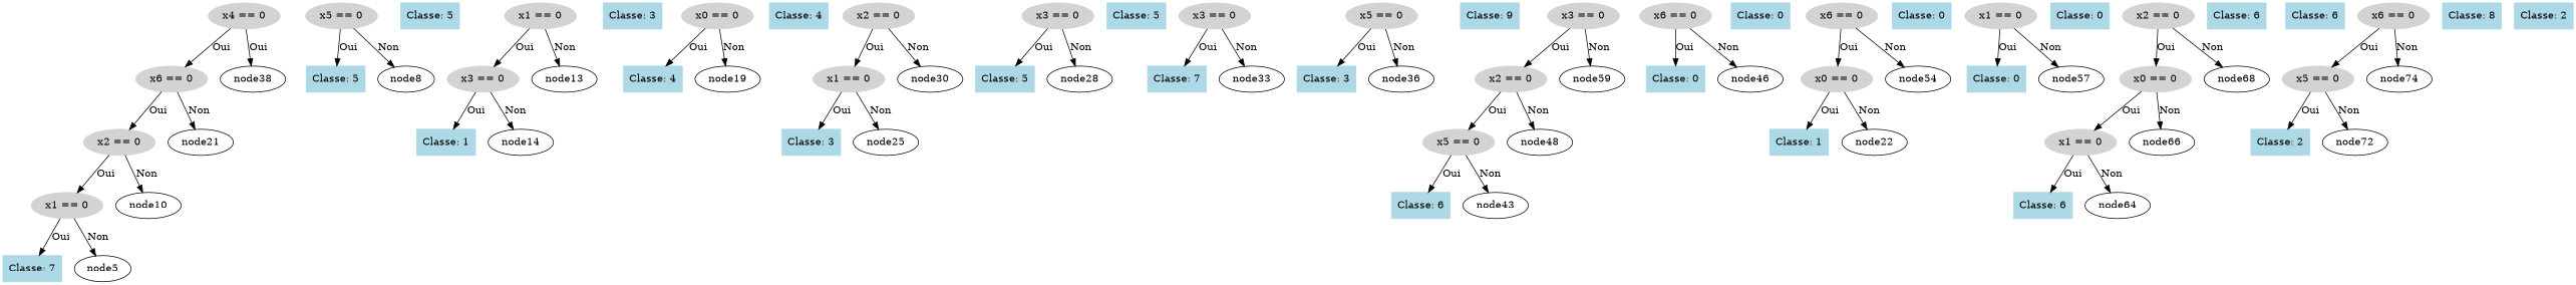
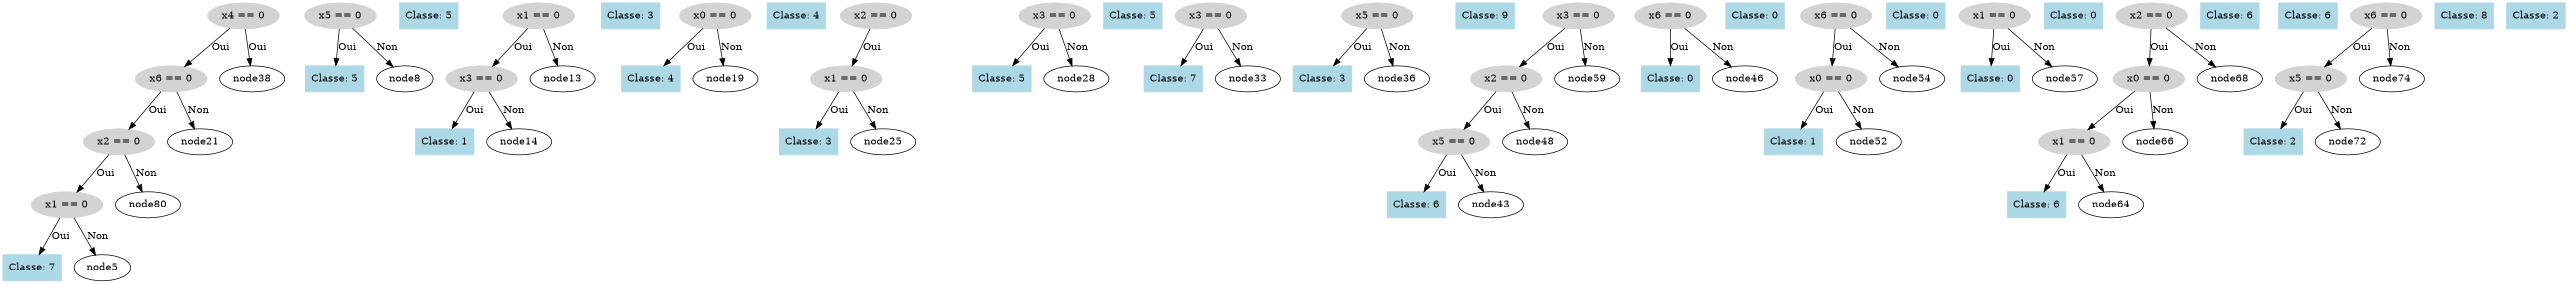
  digraph {
    node [color=lightblue shape=box style=filled]
    n1 [color=lightgray label="x4 == 0" shape=ellipse]
    n2 [color=lightgray label="x6 == 0" shape=ellipse]
    node38 [color="" shape="" style=""]
    n4 [color=lightgray label="x2 == 0" shape=ellipse]
    node21 [color="" shape="" style=""]
    n6 [color=lightgray label="x1 == 0" shape=ellipse]
-   node10 [color="" shape="" style=""]
+   node10 [label=node80 color="" shape="" style=""]
    n8 [label="Classe: 7"]
    node5 [color="" shape="" style=""]
    n10 [color=lightgray label="x5 == 0" shape=ellipse]
    n11 [label="Classe: 5"]
    node8 [color="" shape="" style=""]
    n13 [label="Classe: 5"]
    n14 [color=lightgray label="x1 == 0" shape=ellipse]
    n15 [color=lightgray label="x3 == 0" shape=ellipse]
    n16 [label=node13 color="" shape="" style=""]
    n17 [label="Classe: 1"]
    node14 [color="" shape="" style=""]
    n19 [label="Classe: 3"]
    n20 [color=lightgray label="x0 == 0" shape=ellipse]
    n21 [label="Classe: 4"]
    node19 [color="" shape="" style=""]
    n23 [label="Classe: 4"]
    n24 [color=lightgray label="x2 == 0" shape=ellipse]
    n25 [color=lightgray label="x1 == 0" shape=ellipse]
-   node30 [color="" shape="" style=""]
    n27 [label="Classe: 3"]
    node25 [color="" shape="" style=""]
    n29 [color=lightgray label="x3 == 0" shape=ellipse]
    n30 [label="Classe: 5"]
    node28 [color="" shape="" style=""]
    n32 [label="Classe: 5"]
    n33 [color=lightgray label="x3 == 0" shape=ellipse]
    n34 [label="Classe: 7"]
    node33 [color="" shape="" style=""]
    n36 [color=lightgray label="x5 == 0" shape=ellipse]
    n37 [label="Classe: 3"]
    node36 [color="" shape="" style=""]
    n39 [label="Classe: 9"]
    n40 [color=lightgray label="x3 == 0" shape=ellipse]
    n41 [color=lightgray label="x2 == 0" shape=ellipse]
    node59 [color="" shape="" style=""]
    n43 [color=lightgray label="x5 == 0" shape=ellipse]
    node48 [color="" shape="" style=""]
    n45 [label="Classe: 6"]
    node43 [color="" shape="" style=""]
    n47 [color=lightgray label="x6 == 0" shape=ellipse]
    n48 [label="Classe: 0"]
    node46 [color="" shape="" style=""]
    n50 [label="Classe: 0"]
    n51 [color=lightgray label="x6 == 0" shape=ellipse]
    n52 [color=lightgray label="x0 == 0" shape=ellipse]
    node54 [color="" shape="" style=""]
    n54 [label="Classe: 1"]
-   node52 [label=node22 color="" shape="" style=""]
+   node52 [color="" shape="" style=""]
    n56 [label="Classe: 0"]
    n57 [color=lightgray label="x1 == 0" shape=ellipse]
    n58 [label="Classe: 0"]
    node57 [color="" shape="" style=""]
    n60 [label="Classe: 0"]
    n61 [color=lightgray label="x2 == 0" shape=ellipse]
    n62 [color=lightgray label="x0 == 0" shape=ellipse]
    node68 [color="" shape="" style=""]
    n64 [color=lightgray label="x1 == 0" shape=ellipse]
    node66 [color="" shape="" style=""]
    n66 [label="Classe: 6"]
    node64 [color="" shape="" style=""]
    n68 [label="Classe: 6"]
    n69 [label="Classe: 6"]
    n70 [color=lightgray label="x6 == 0" shape=ellipse]
    n71 [color=lightgray label="x5 == 0" shape=ellipse]
    node74 [color="" shape="" style=""]
    n73 [label="Classe: 2"]
    node72 [color="" shape="" style=""]
    n75 [label="Classe: 8"]
    n76 [label="Classe: 2"]
    n1 -> n2 [label=Oui]
    n1 -> node38 [label=Oui]
    n2 -> n4 [label=Oui]
    n2 -> node21 [label=Non]
    n4 -> n6 [label=Oui]
    n4 -> node10 [label=Non]
    n6 -> n8 [label=Oui]
    n6 -> node5 [label=Non]
    n10 -> n11 [label=Oui]
    n10 -> node8 [label=Non]
    n14 -> n15 [label=Oui]
    n14 -> n16 [label=Non]
    n15 -> n17 [label=Oui]
    n15 -> node14 [label=Non]
    n20 -> n21 [label=Oui]
    n20 -> node19 [label=Non]
    n24 -> n25 [label=Oui]
-   n24 -> node30 [label=Non]
    n25 -> n27 [label=Oui]
    n25 -> node25 [label=Non]
    n29 -> n30 [label=Oui]
    n29 -> node28 [label=Non]
    n33 -> n34 [label=Oui]
    n33 -> node33 [label=Non]
    n36 -> n37 [label=Oui]
    n36 -> node36 [label=Non]
    n40 -> n41 [label=Oui]
    n40 -> node59 [label=Non]
    n41 -> n43 [label=Oui]
    n41 -> node48 [label=Non]
    n43 -> n45 [label=Oui]
    n43 -> node43 [label=Non]
    n47 -> n48 [label=Oui]
    n47 -> node46 [label=Non]
    n51 -> n52 [label=Oui]
    n51 -> node54 [label=Non]
    n52 -> n54 [label=Oui]
    n52 -> node52 [label=Non]
    n57 -> n58 [label=Oui]
    n57 -> node57 [label=Non]
    n61 -> n62 [label=Oui]
    n61 -> node68 [label=Non]
    n62 -> n64 [label=Oui]
    n62 -> node66 [label=Non]
    n64 -> n66 [label=Oui]
    n64 -> node64 [label=Non]
    n70 -> n71 [label=Oui]
    n70 -> node74 [label=Non]
    n71 -> n73 [label=Oui]
    n71 -> node72 [label=Non]
  }
